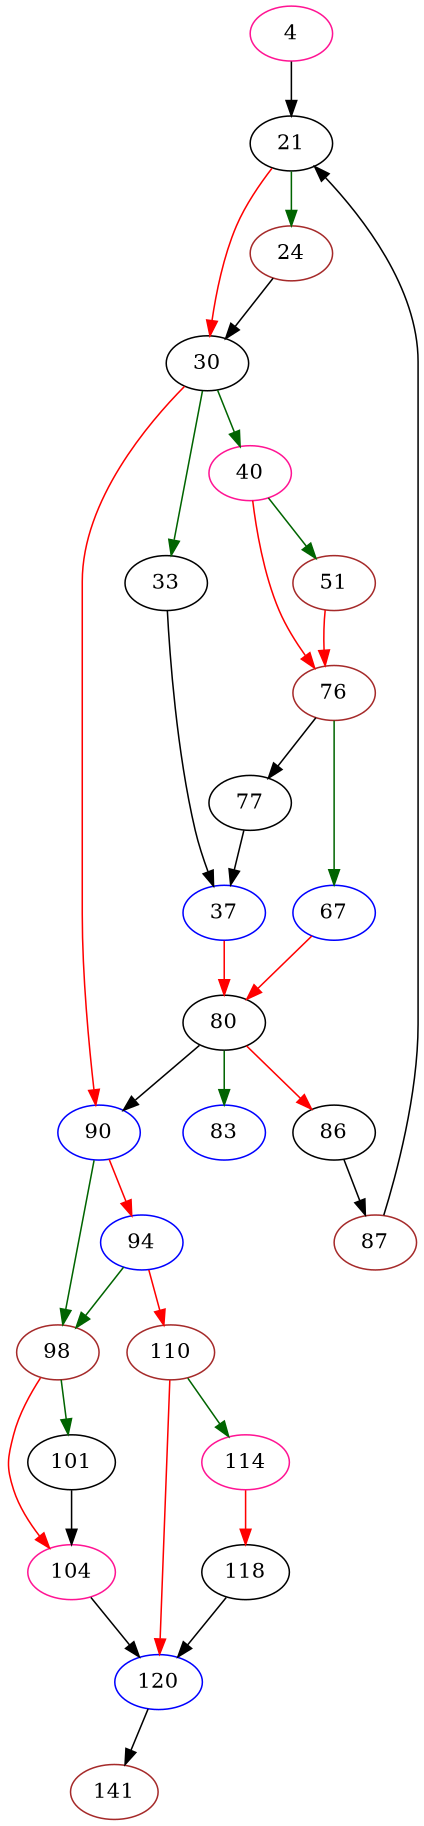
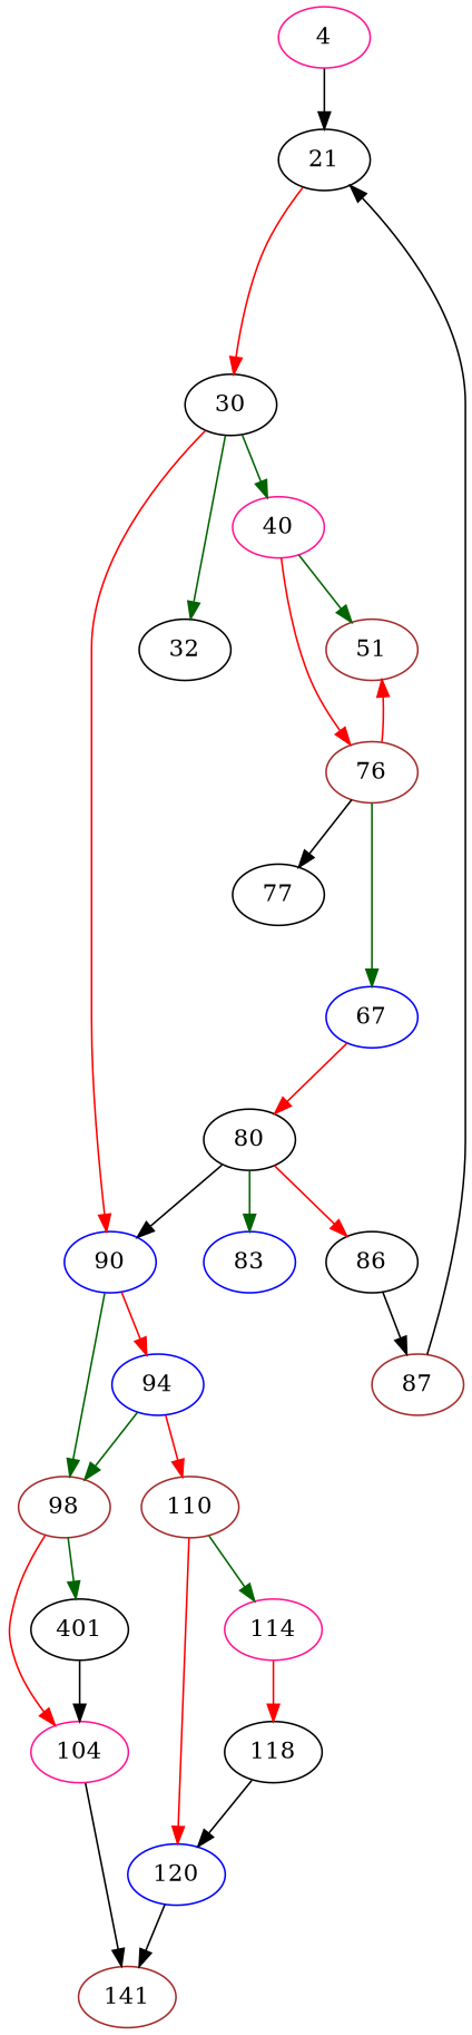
  strict digraph {
    node [color=black]
    4 [color=deeppink entry=true]
    21
-   24 [color=brown]
    30
-   32 [label=33]
+   32
    90 [color=blue]
    40 [color=deeppink]
-   37 [color=blue]
    98 [color=brown]
    94 [color=blue]
    80
-   101
+   101 [label=401]
    104 [color=deeppink]
    110 [color=brown]
    51 [color=brown]
    76 [color=brown]
    83 [color=blue]
    86
    67 [color=blue]
    77
    87 [color=brown]
    n22 [color=brown label=141]
    114 [color=deeppink]
    120 [color=blue]
    118
    4 -> 21
-   21 -> 24 [color=darkgreen cond=true]
    21 -> 30 [color=red cond=false]
-   24 -> 30
    30 -> 32 [color=darkgreen cond=true]
    30 -> 90 [color=red cond=false]
    30 -> 40 [color=darkgreen cond=true]
-   32 -> 37
    90 -> 98 [color=darkgreen cond=true]
    90 -> 94 [color=red cond=false]
    40 -> 51 [color=darkgreen cond=true]
    40 -> 76 [color=red cond=false]
-   37 -> 80 [color=red cond=false]
    98 -> 101 [color=darkgreen cond=true]
    98 -> 104 [color=red cond=false]
    94 -> 98 [color=darkgreen cond=true]
    94 -> 110 [color=red cond=false]
    80 -> 90
    80 -> 83 [color=darkgreen cond=true]
    80 -> 86 [color=red cond=false]
    101 -> 104
-   104 -> 120
+   104 -> n22
    110 -> 114 [color=darkgreen cond=true]
    110 -> 120 [color=red cond=false]
-   51 -> 76 [color=red cond=false]
+   76 -> 51 [color=red cond=false]
    76 -> 67 [color=darkgreen cond=true]
    76 -> 77
    86 -> 87
    67 -> 80 [color=red]
-   77 -> 37
    87 -> 21
    114 -> 118 [color=red cond=true]
    120 -> n22
    118 -> 120
  }
